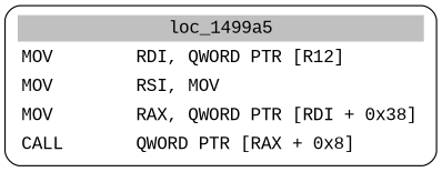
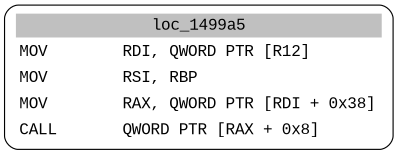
  digraph {
-   n1 [fontname="Courier New" label=<<table border="0" cellborder="0" cellpadding="3"><tr><td align="center" colspan="2" bgcolor="grey">loc_1499a5</td></tr><tr><td align="left">MOV        RDI, QWORD PTR [R12]</td></tr><tr><td align="left">MOV        RSI, MOV</td></tr><tr><td align="left">MOV        RAX, QWORD PTR [RDI + 0x38]</td></tr><tr><td align="left">CALL       QWORD PTR [RAX + 0x8]</td></tr></table>> shape=Mrecord]
+   n1 [fontname="Courier New" label=<<table border="0" cellborder="0" cellpadding="3"><tr><td align="center" colspan="2" bgcolor="grey">loc_1499a5</td></tr><tr><td align="left">MOV        RDI, QWORD PTR [R12]</td></tr><tr><td align="left">MOV        RSI, RBP</td></tr><tr><td align="left">MOV        RAX, QWORD PTR [RDI + 0x38]</td></tr><tr><td align="left">CALL       QWORD PTR [RAX + 0x8]</td></tr></table>> shape=Mrecord]
  }
